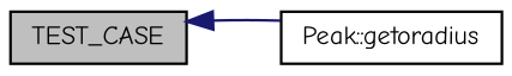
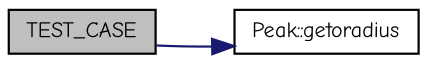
  digraph {
    rankdir=LR
    fontname="Comic Neue"
    node [color=black fontname="Comic Neue" fontsize=10 shape=record style=filled]
    n1 [fillcolor=grey75 fontcolor=black height=0.2 label=TEST_CASE width=0.4]
    n2 [fillcolor=white height=0.2 label="Peak::getoradius" width=0.4]
-   n2 -> n1 [color=midnightblue fontname="Comic Neue" fontsize=10 labelfontname=Helvetica labelfontsize=10 style=solid]
+   n1 -> n2 [color=midnightblue fontname="Comic Neue" fontsize=10 labelfontname=Helvetica labelfontsize=10 style=solid]
  }
